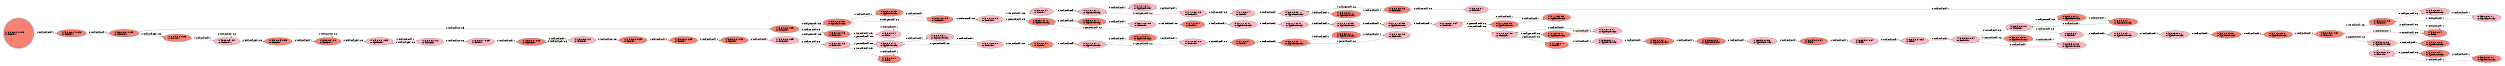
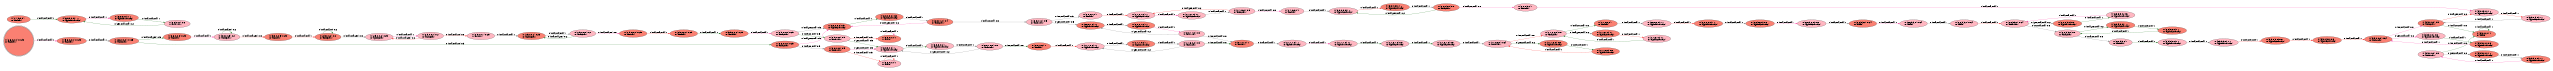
  digraph {
    rankdir=LR
    node [fillcolor=salmon style=filled]
    edge [color=gray40]
    n1 [label="Y (2,6,0,0,0) 0.125\lA (amd_a1)\l" labeljust=l shape=doublecircle]
    n2 [label="Y (5,6,0,0,0) 0.125\lA (amd_a1)\l"]
    n3 [label="Y (8,6,0,0,0) 0.125\lA (as_b0_a1)\l"]
    n4 [label="Y (8,6,0,0,8) 0.25\lA (amu_a1)\l"]
    n5 [fillcolor=lightpink label="Y (5,8,0,0,5) 0.2\lA (as_b3_a1)\l"]
    n6 [label="Y (5,8,0,0,5) 0.25\lA (amu_a1)\l"]
    n7 [label="Y (8,6,0,0,0) 0.25\lA (as_b2_a1)\l"]
    n8 [label="Y (8,6,0,0,0) 0.5\lA (as_b1_a1)\l"]
    n9 [label="Y (8,8,0,8,0) 0.5\lA (ajpl_b2_a1_a2)\l"]
    n10 [label="Y (6,6,6,0,0) 1\lA (ajpu_b1_a1_a2)\l"]
    n11 [label="Y (6,6,6,0,0) 1\lA (ajpu_b1_a1_a2)\l"]
    n12 [fillcolor=lightpink label="Y (6,6,3,0,0) 0.8\lA (as_b1_a1)\l"]
    n13 [label="Y (3,3,3,0,0) 1\lA (ajpu_b1_a1_a2)\l"]
    n14 [label="Y (3,3,3,0,0) 1\lA (ajpu_b1_a1_a2)\l"]
    n15 [fillcolor=lightpink label="Y (8,6,0,0,0) 1\lA (aidle)\l"]
    n16 [fillcolor=lightpink label="Y (8,8,8,0,0) 1\lA (ajpl_b1_a1_a2)\l"]
    n17 [fillcolor=lightpink label="Y (8,8,8,0,0) 1\lA (ajpl_b1_a1_a2)\l"]
    n18 [fillcolor=lightpink label="Y (6,6,0,6,0) 1\lA (ajpu_b2_a1_a2)\l"]
    n19 [label="Y (6,6,0,6,0) 1\lA (ajpu_b2_a1_a2)\l"]
    n20 [label="Y (6,6,0,3,0) 0.8\lA (as_b2_a1)\l"]
    n21 [fillcolor=lightpink label="Y (6,6,0,3,0) 1\lA (amu_a1)\l"]
    n22 [fillcolor=lightpink label="Y (3,3,0,3,0) 1\lA (ajpu_b2_a1_a2)\l"]
    n23 [fillcolor=lightpink label="Y (3,3,0,3,0) 1\lA (ajpu_b2_a1_a2)\l"]
    n24 [fillcolor=lightpink label="Y (7,7,6,0,0) 0.8\lA (as_b1_a1)\l"]
    n25 [label="Y (7,7,6,0,0) 1\lA (aml_a1)\l"]
    n26 [fillcolor=lightpink label="Y (7,7,7,0,0) 1\lA (ajpl_b1_a1_a2)\l"]
    n27 [label="Y (7,7,7,0,0) 1\lA (ajpl_b1_a1_a2)\l"]
    n28 [label="Y (8,5,0,0,0) 1\lA (aidle)\l"]
    n29 [fillcolor=lightpink label="Y (8,8,7,0,0) 0.8\lA (as_b1_a1)\l"]
    n30 [label="Y (8,8,7,0,0) 1\lA (aml_a1)\l"]
    n31 [fillcolor=lightpink label="Y (3,3,3,3,0) 1\lA (ajpu_b1_a1_a2)\l"]
    n32 [fillcolor=lightpink label="Y (3,3,3,3,0) 1\lA (ajpu_b1_a1_a2)\l"]
    n33 [label="Y (3,3,0,3,0) 0.8\lA (ajpu_b2_a1_a2)\l"]
    n34 [label="Y (3,3,0,3,0) 0.8\lA (ajpu_b2_a1_a2)\l"]
    n35 [label="Y (3,3,0,0,0) 0.64\lA (as_b1_a1)\l"]
    n36 [fillcolor=lightpink label="Y (3,3,3,0,0) 0.8\lA (ajpu_b1_a1_a2)\l"]
    n37 [label="Y (3,3,3,0,0) 0.8\lA (ajpu_b1_a1_a2)\l"]
    n38 [label="Y (3,3,0,0,0) 0.8\lA (as_b2_a1)\l"]
    n39 [fillcolor=lightpink label="Y (7,7,0,6,0) 0.8\lA (as_b2_a1)\l"]
    n40 [fillcolor=lightpink label="Y (7,7,0,6,0) 1\lA (aml_a1)\l"]
    n41 [fillcolor=lightpink label="Y (7,7,0,7,0) 1\lA (ajpl_b2_a1_a2)\l"]
    n42 [fillcolor=lightpink label="Y (7,7,0,7,0) 1\lA (ajpl_b2_a1_a2)\l"]
    n43 [label="Y (3,3,0,0,0) 1\lA (aidle)\l"]
    n44 [fillcolor=lightpink label="Y (3,3,0,0,0) 0.8\lA (as_b1_a1)\l"]
    n45 [label="Y (8,8,0,8,0) 0.5\lA (ajpl_b2_a1_a2)\l"]
    n46 [label="Y (7,7,6,7,0) 1\lA (ajpl_b2_a1_a2)\l"]
    n47 [fillcolor=lightpink label="Y (7,7,6,7,0) 1\lA (ajpl_b2_a1_a2)\l"]
    n48 [fillcolor=lightpink label="Y (7,7,6,6,0) 0.8\lA (as_b2_a1)\l"]
    n49 [fillcolor=lightpink label="Y (7,7,6,6,0) 0.64\lA (as_b1_a1)\l"]
    n50 [label="Y (7,7,7,6,0) 0.8\lA (ajpl_b1_a1_a2)\l"]
    n51 [label="Y (7,7,6,6,0) 1\lA (aml_a1)\l"]
    n52 [label="Y (7,7,7,6,0) 0.8\lA (ajpl_b1_a1_a2)\l"]
    n53 [fillcolor=lightpink label="Y (6,6,6,6,0) 1\lA (ajpu_b1_a1_a2)\l"]
    n54 [label="Y (6,6,6,6,0) 1\lA (ajpu_b1_a1_a2)\l"]
    n55 [fillcolor=lightpink label="Y (6,6,3,3,0) 1\lA (amu_a1)\l"]
    n56 [label="Y (6,6,3,6,0) 0.8\lA (ajpu_b2_a1_a2)\l"]
    n57 [fillcolor=lightpink label="Y (6,6,3,6,0) 0.8\lA (ajpu_b2_a1_a2)\l"]
    n58 [label="Y (6,6,3,3,0) 0.64\lA (aidle)\l"]
    n59 [label="Y (6,6,6,3,0) 0.8\lA (ajpu_b1_a1_a2)\l"]
    n60 [fillcolor=lightpink label="Y (6,6,6,3,0) 0.8\lA (ajpu_b1_a1_a2)\l"]
    n61 [fillcolor=lightpink label="Y (6,6,3,3,0) 0.64\lA (as_b1_a1)\l"]
    n62 [label="Y (6,6,3,6,0) 1\lA (ajpu_b2_a1_a2)\l"]
    n63 [label="Y (6,6,3,6,0) 1\lA (ajpu_b2_a1_a2)\l"]
    n64 [fillcolor=lightpink label="Y (6,6,3,3,0) 0.8\lA (as_b2_a1)\l"]
    n65 [label="Y (2,5,0,0,0) 0.25\lA (amd_a1)\l"]
    n66 [label="Y (5,5,0,0,0) 0.25\lA (amd_a1)\l"]
    n67 [fillcolor=lightpink label="Y (8,5,0,0,0) 0.25\lA (as_b2_a1)\l"]
    n68 [fillcolor=lightpink label="Y (8,5,0,0,0) 0.5\lA (as_b1_a1)\l"]
    n69 [fillcolor=lightpink label="Y (7,7,6,7,0) 0.8\lA (ajpl_b2_a1_a2)\l"]
    n70 [fillcolor=lightpink label="Y (7,7,6,7,0) 0.8\lA (ajpl_b2_a1_a2)\l"]
    n71 [label="Y (8,8,0,7,0) 0.4\lA (as_b2_a1)\l"]
    n72 [fillcolor=lightpink label="Y (8,8,0,7,0) 0.5\lA (as_b1_a1)\l"]
    n73 [label="Y (8,8,8,7,0) 1\lA (ajpl_b1_a1_a2)\l"]
    n74 [fillcolor=lightpink label="Y (8,8,0,7,0) 1\lA (aml_a1)\l"]
    n75 [label="Y (8,8,8,7,0) 1\lA (ajpl_b1_a1_a2)\l"]
    n76 [fillcolor=lightpink label="Y (8,8,7,7,0) 0.8\lA (as_b1_a1)\l"]
    n77 [fillcolor=lightpink label="Y (7,7,7,7,0) 1\lA (ajpl_b1_a1_a2)\l"]
    n78 [fillcolor=lightpink label="Y (7,7,7,7,0) 1\lA (ajpl_b1_a1_a2)\l"]
    n79 [label="Y (8,7,7,7,0) 1\lA (aml_a1)\l"]
    n80 [label="Y (2,5,0,0,2) 0.2\lA (as_b3_a1)\l"]
    n81 [fillcolor=lightpink label="Y (2,5,0,0,2) 0.25\lA (apl_b3_a1)\l"]
    n82 [fillcolor=lightpink label="Y (1,5,0,0,0) 0.2\lA (as_b3_a1)\l"]
    n83 [label="Y (1,5,0,0,0) 0.25\lA (amr_a1)\l"]
    n84 [label="Y (1,5,0,0,1) 0.25\lA (apl_b3_a1)\l"]
    n85 [fillcolor=lightpink label="Y (2,5,0,0,1) 0.2\lA (as_b3_a1)\l"]
    n86 [fillcolor=lightpink label="Y (2,5,0,0,1) 0.25\lA (aml_a1)\l"]
    n87 [fillcolor=lightpink label="Y (6,6,3,3,0) 0.64\lA (aidle)\l"]
    n88 [fillcolor=lightpink label="Y (6,6,3,3,0) 0.64\lA (aidle)\l"]
    n1 -> n2 [color=deeppink label="o (null,null,null) 1\l"]
    n2 -> n3 [label="o (null,null,null) 1\l"]
    n3 -> n4 [color=darkgreen label="o (null,null,yes) 0.5\l"]
    n3 -> n7 [color=darkgreen label="o (null,null,no) 0.5\l"]
    n4 -> n5 [color=deeppink label="o (null,null,null) 1\l"]
    n5 -> n5 [color=darkgreen label="o (null,null,no) 0.2\l"]
    n5 -> n6 [color=red label="o (null,null,yes) 0.8\l"]
    n6 -> n80 [color=red label="o (null,null,null) 1\l"]
    n7 -> n8 [label="o (null,no,null) 0.5\l"]
    n7 -> n9 [color=deeppink label="o (null,yes,null) 0.5\l"]
    n8 -> n15 [color=red label="o (no,null,null) 0.5\l"]
    n8 -> n16 [color=deeppink label="o (yes,null,null) 0.5\l"]
    n9 -> n45 [color=darkgreen label="o (null,null,null) 1\l"]
    n10 -> n11 [color=deeppink label="o (null,null,null) 1\l"]
    n11 -> n12 [color=darkgreen label="o (null,null,null) 1\l"]
    n12 -> n10 [color=darkgreen label="o (yes,null,null) 0.2\l"]
    n13 -> n14 [label="o (null,null,null) 1\l"]
    n14 -> n44 [color=deeppink label="o (null,null,null) 1\l"]
    n15 -> n15 [color=red label="o (null,null,null) 1\l"]
    n16 -> n17 [color=darkgreen label="o (null,null,null) 1\l"]
    n17 -> n29 [label="o (null,null,null) 1\l"]
    n18 -> n19 [color=red label="o (null,null,null) 1\l"]
    n19 -> n20 [label="o (null,null,null) 1\l"]
    n20 -> n18 [color=darkgreen label="o (null,yes,null) 0.2\l"]
    n20 -> n21 [color=deeppink label="o (null,no,null) 0.8\l"]
    n21 -> n22 [color=deeppink label="o (null,null,null) 1\l"]
    n22 -> n23 [color=red label="o (null,null,null) 1\l"]
    n23 -> n38 [label="o (null,null,null) 1\l"]
-   n24 -> n25 [color=darkgreen label="o (no,null,null) 0.8\l"]
+   n24 -> n79 [color=darkgreen label="o (no,null,null) 0.8\l"]
    n24 -> n26 [label="o (yes,null,null) 0.2\l"]
    n25 -> n10 [color=darkgreen label="o (null,null,null) 1\l"]
    n26 -> n27 [label="o (null,null,null) 1\l"]
    n27 -> n24 [label="o (null,null,null) 1\l"]
    n28 -> n28 [color=deeppink label="o (null,null,null) 1\l"]
    n29 -> n16 [label="o (yes,null,null) 0.2\l"]
    n29 -> n30 [color=darkgreen label="o (no,null,null) 0.8\l"]
    n30 -> n26 [color=red label="o (null,null,null) 1\l"]
    n31 -> n32 [label="o (null,null,null) 1\l"]
    n32 -> n33 [color=red label="o (null,null,null) 1\l"]
    n33 -> n34 [color=red label="o (null,null,null) 1\l"]
    n34 -> n35 [color=red label="o (null,null,null) 1\l"]
    n35 -> n36 [color=deeppink label="o (yes,null,null) 0.2\l"]
    n35 -> n38 [color=deeppink label="o (no,null,null) 0.8\l"]
    n36 -> n37 [color=darkgreen label="o (null,null,null) 1\l"]
    n37 -> n35 [color=deeppink label="o (null,null,null) 1\l"]
    n38 -> n22 [color=red label="o (null,yes,null) 0.2\l"]
    n38 -> n43 [color=darkgreen label="o (null,no,null) 0.8\l"]
    n39 -> n40 [color=deeppink label="o (null,no,null) 0.8\l"]
    n39 -> n41 [color=red label="o (null,yes,null) 0.2\l"]
    n40 -> n18 [label="o (null,null,null) 1\l"]
    n41 -> n42 [color=deeppink label="o (null,null,null) 1\l"]
    n42 -> n39 [label="o (null,null,null) 1\l"]
    n43 -> n43 [color=darkgreen label="o (null,null,null) 1\l"]
    n44 -> n13 [label="o (yes,null,null) 0.2\l"]
    n44 -> n43 [color=darkgreen label="o (no,null,null) 0.8\l"]
    n45 -> n71 [label="o (null,null,null) 1\l"]
    n46 -> n47 [color=red label="o (null,null,null) 1\l"]
    n47 -> n48 [color=darkgreen label="o (null,null,null) 1\l"]
    n48 -> n46 [label="o (null,yes,null) 0.2\l"]
    n48 -> n51 [color=darkgreen label="o (null,no,null) 0.8\l"]
    n49 -> n48 [color=red label="o (no,null,null) 0.8\l"]
    n49 -> n50 [color=darkgreen label="o (yes,null,null) 0.2\l"]
    n50 -> n52 [color=darkgreen label="o (null,null,null) 1\l"]
    n51 -> n53 [label="o (null,null,null) 1\l"]
    n52 -> n49 [color=red label="o (null,null,null) 1\l"]
    n53 -> n54 [color=red label="o (null,null,null) 1\l"]
    n54 -> n56 [label="o (null,null,null) 1\l"]
    n55 -> n31 [color=darkgreen label="o (null,null,null) 1\l"]
    n56 -> n57 [color=deeppink label="o (null,null,null) 1\l"]
    n57 -> n58 [label="o (null,null,null) 1\l"]
    n58 -> n87 [color=deeppink label="o (null,null,null) 1\l"]
    n59 -> n60 [color=darkgreen label="o (null,null,null) 1\l"]
    n60 -> n61 [color=deeppink label="o (null,null,null) 1\l"]
    n61 -> n59 [label="o (yes,null,null) 0.2\l"]
    n61 -> n64 [label="o (no,null,null) 0.8\l"]
    n62 -> n63 [color=darkgreen label="o (null,null,null) 1\l"]
    n63 -> n64 [color=darkgreen label="o (null,null,null) 1\l"]
    n64 -> n55 [label="o (null,no,null) 0.8\l"]
    n64 -> n62 [color=darkgreen label="o (null,yes,null) 0.2\l"]
    n65 -> n66 [color=darkgreen label="o (null,null,null) 1\l"]
    n66 -> n67 [color=deeppink label="o (null,null,null) 1\l"]
    n67 -> n9 [label="o (null,yes,null) 0.5\l"]
    n67 -> n68 [color=darkgreen label="o (null,no,null) 0.5\l"]
    n68 -> n16 [color=darkgreen label="o (yes,null,null) 0.5\l"]
    n68 -> n28 [color=red label="o (no,null,null) 0.5\l"]
    n69 -> n70 [color=darkgreen label="o (null,null,null) 1\l"]
    n70 -> n49 [label="o (null,null,null) 1\l"]
    n71 -> n9 [color=deeppink label="o (null,yes,null) 0.2\l"]
    n71 -> n72 [label="o (null,no,null) 0.8\l"]
    n72 -> n73 [label="o (yes,null,null) 0.5\l"]
    n72 -> n74 [label="o (no,null,null) 0.5\l"]
    n73 -> n75 [label="o (null,null,null) 1\l"]
    n74 -> n41 [color=red label="o (null,null,null) 1\l"]
    n75 -> n76 [color=deeppink label="o (null,null,null) 1\l"]
    n76 -> n73 [label="o (yes,null,null) 0.2\l"]
    n76 -> n79 [label="o (no,null,null) 0.8\l"]
    n77 -> n78 [color=deeppink label="o (null,null,null) 1\l"]
    n78 -> n69 [color=darkgreen label="o (null,null,null) 1\l"]
    n79 -> n77 [label="o (null,null,null) 1\l"]
    n80 -> n80 [color=darkgreen label="o (null,null,no) 0.2\l"]
    n80 -> n81 [label="o (null,null,yes) 0.8\l"]
    n81 -> n85 [color=deeppink label="o (null,null,null) 1\l"]
    n82 -> n83 [color=deeppink label="o (null,null,no) 0.8\l"]
    n82 -> n84 [color=darkgreen label="o (null,null,yes) 0.2\l"]
    n83 -> n65 [color=red label="o (null,null,null) 1\l"]
    n84 -> n82 [label="o (null,null,null) 1\l"]
    n85 -> n81 [color=red label="o (null,null,yes) 0.2\l"]
    n85 -> n86 [color=red label="o (null,null,no) 0.8\l"]
    n86 -> n84 [label="o (null,null,null) 1\l"]
    n87 -> n88 [label="o (null,null,null) 1\l"]
    n88 -> n61 [color=red label="o (null,null,null) 1\l"]
  }
